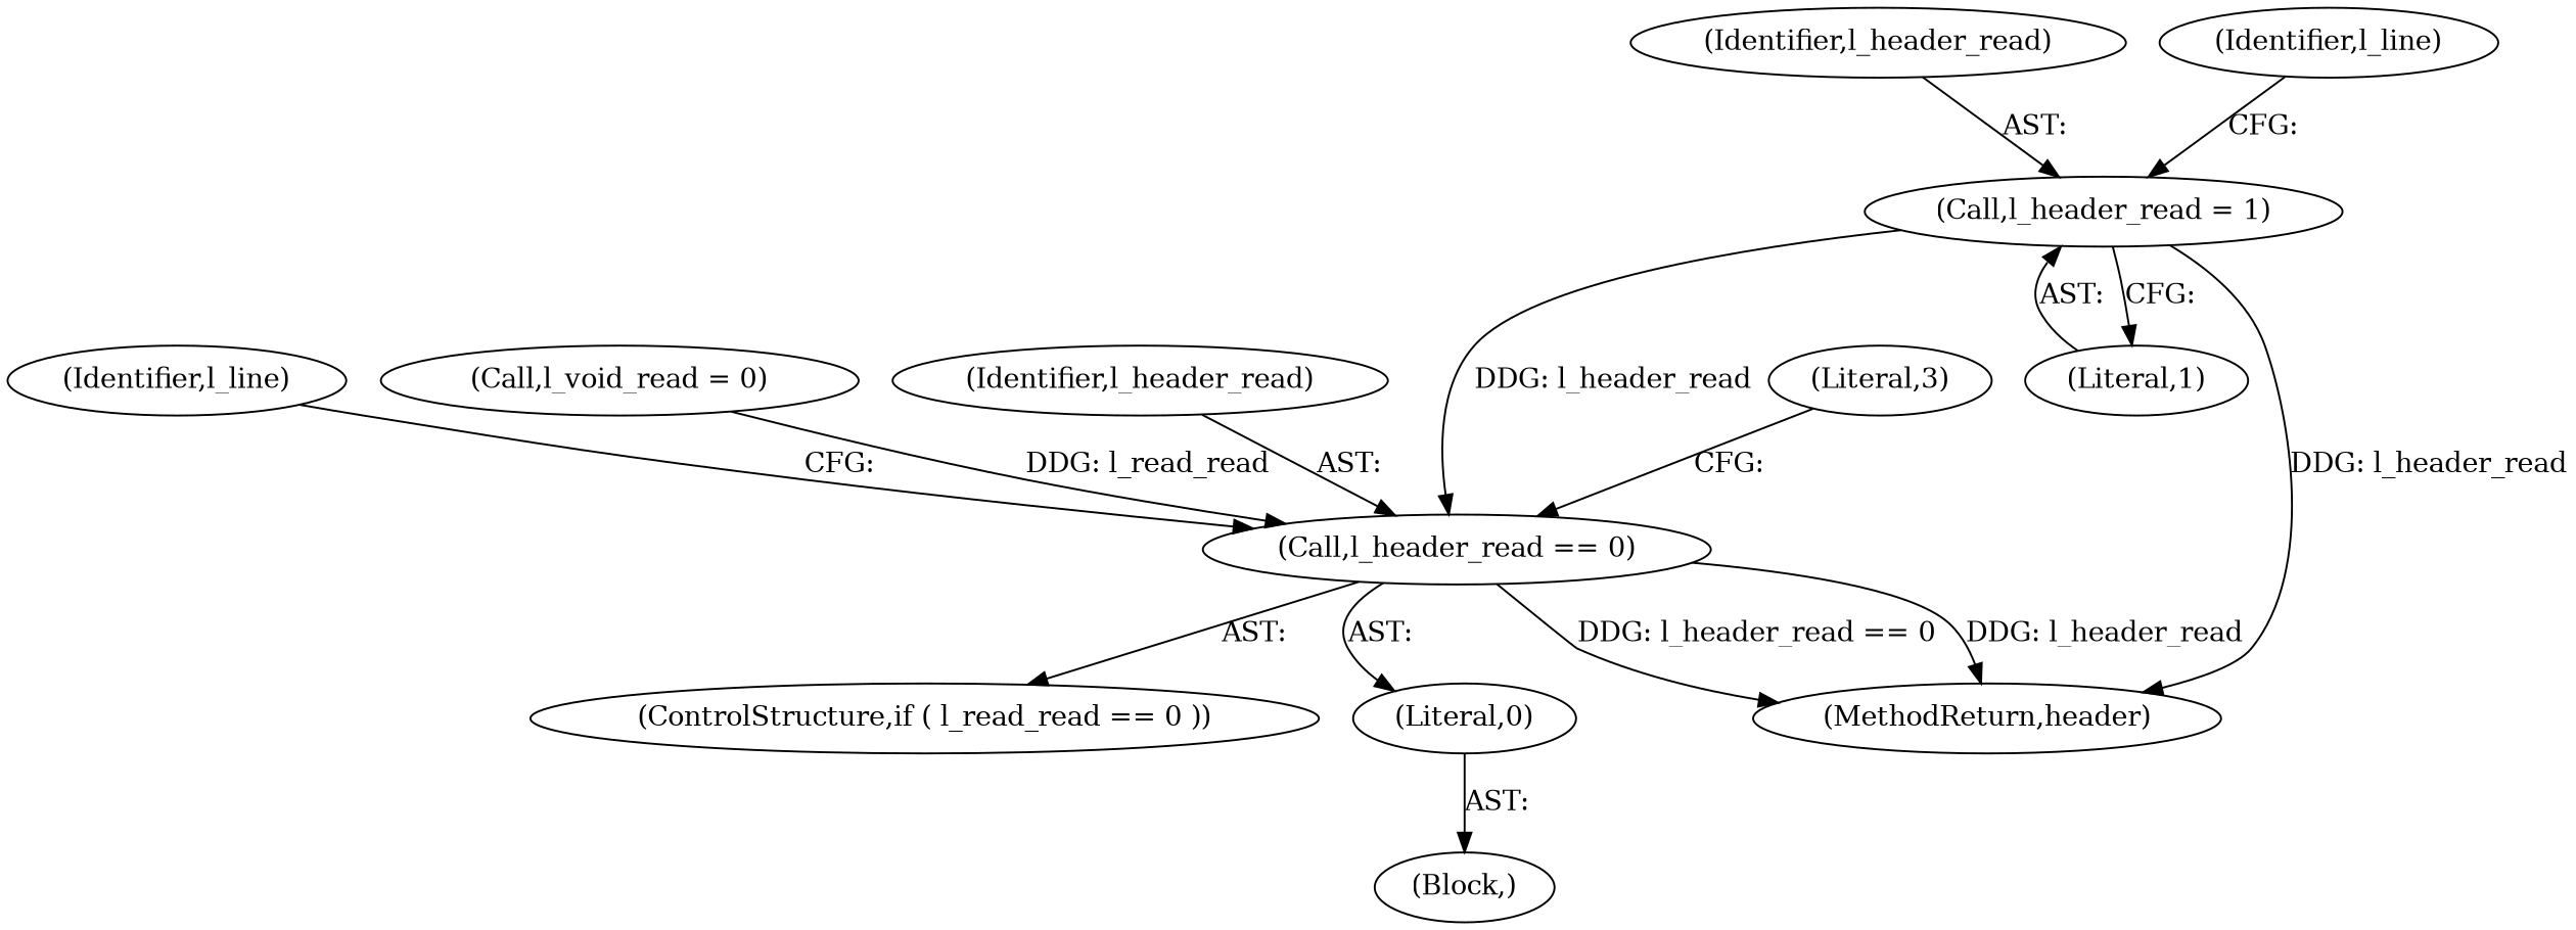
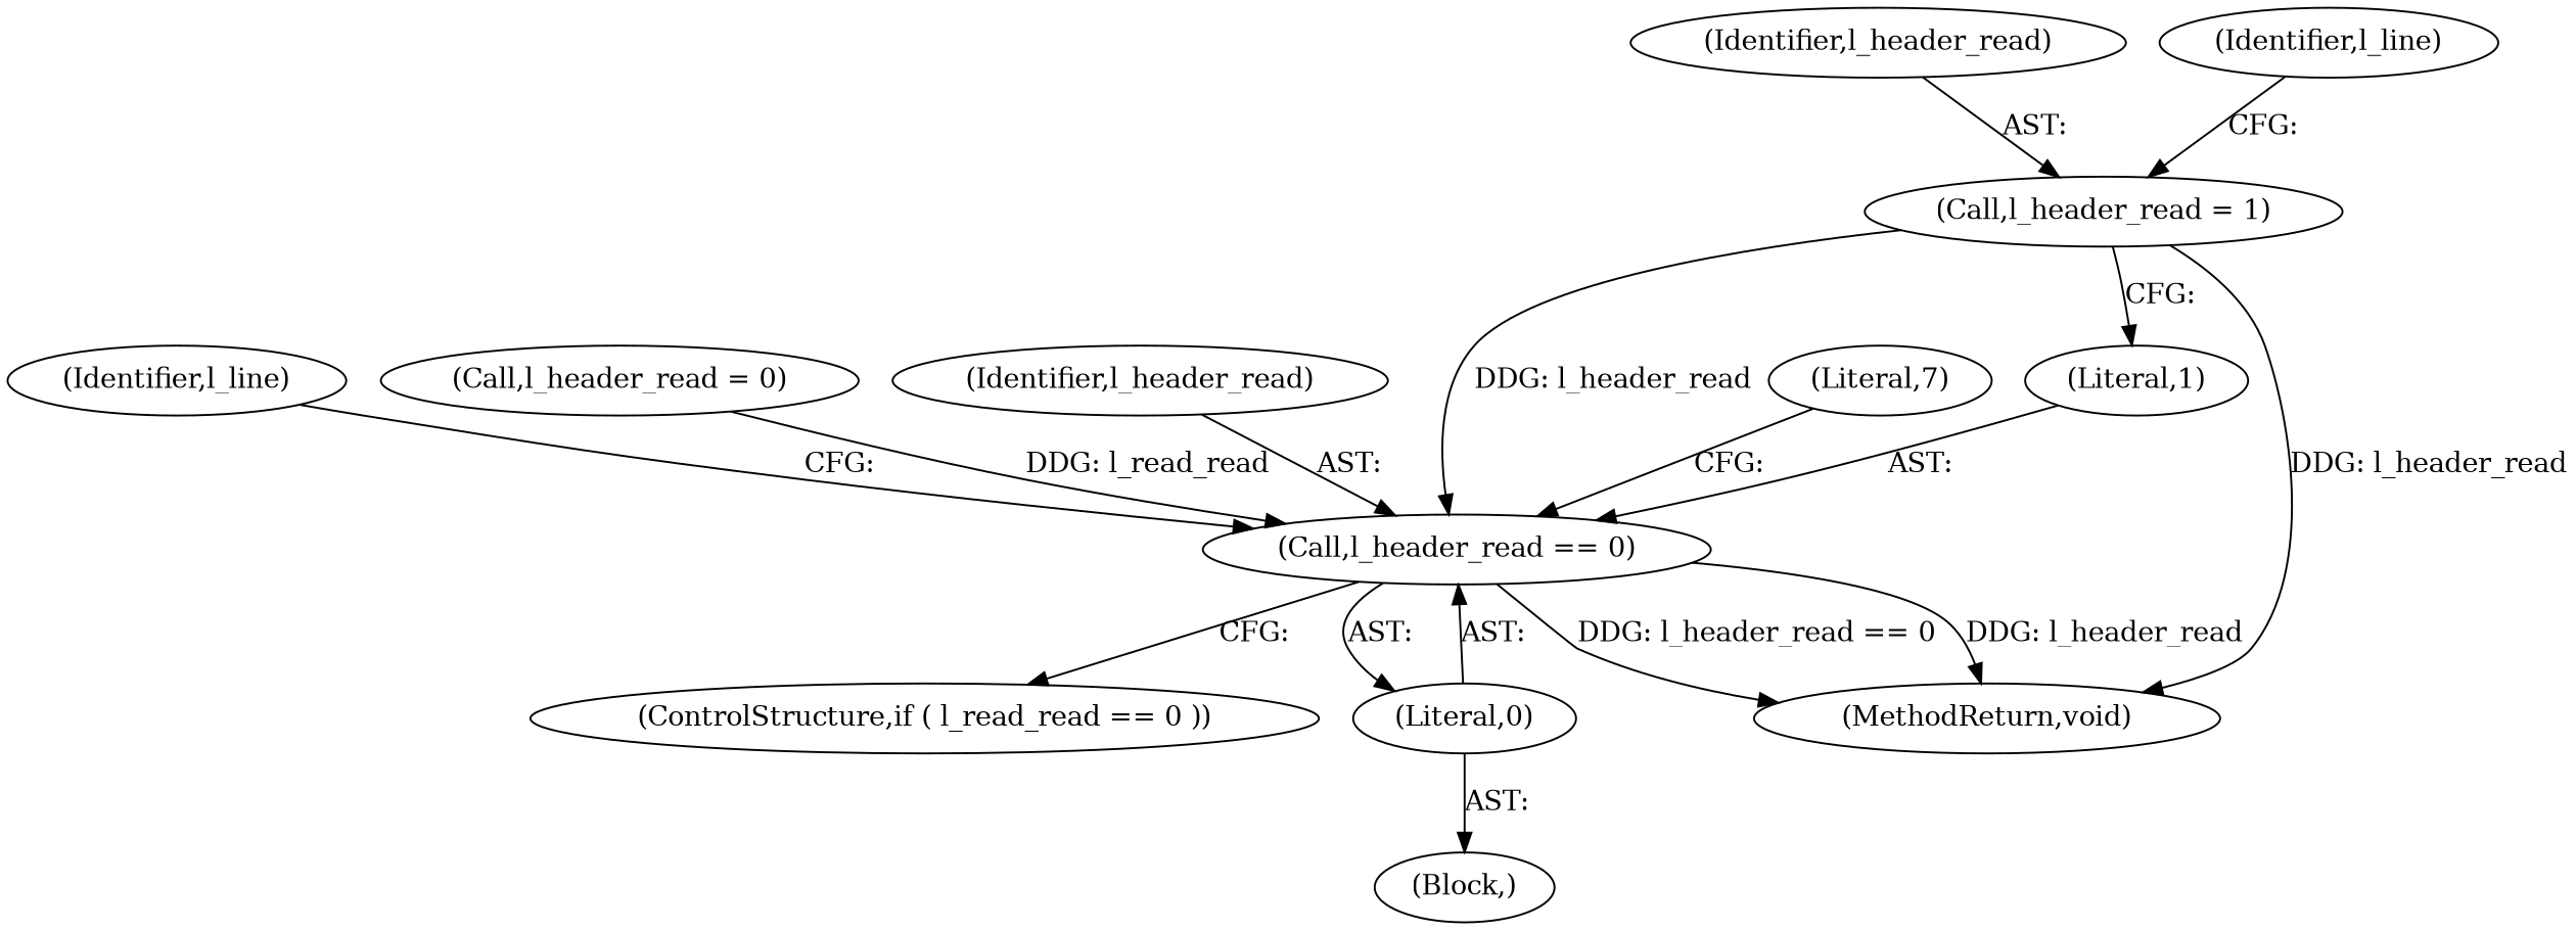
  digraph {
    n1 [label="(Call,l_header_read = 1)"]
    n2 [label="(Call,l_header_read == 0)"]
-   n3 [label="(MethodReturn,header)"]
+   n3 [label="(MethodReturn,void)"]
    n4 [label="(Literal,1)"]
    n5 [label="(ControlStructure,if ( l_read_read == 0 ))"]
    n6 [label="(Literal,0)"]
    n7 [label="(Block,)"]
-   n8 [label="(Literal,3)"]
+   n8 [label="(Literal,7)"]
    n9 [label="(Identifier,l_header_read)"]
    n10 [label="(Identifier,l_line)"]
-   n11 [label="(Call,l_void_read = 0)"]
+   n11 [label="(Call,l_header_read = 0)"]
    n12 [label="(Identifier,l_line)"]
    n13 [label="(Identifier,l_header_read)"]
    n1 -> n2 [label="DDG: l_header_read"]
    n1 -> n3 [label="DDG: l_header_read"]
    n1 -> n4 [label="CFG: "]
    n2 -> n3 [label="DDG: l_header_read"]
    n2 -> n3 [label="DDG: l_header_read == 0"]
-   n2 -> n5 [label="AST: "]
+   n2 -> n5 [label="CFG: "]
    n2 -> n6 [label="AST: "]
-   n4 -> n1 [label="AST: "]
+   n4 -> n2 [label="AST: "]
+   n6 -> n2 [label="AST: "]
    n6 -> n7 [label="AST: "]
    n8 -> n2 [label="CFG: "]
    n9 -> n1 [label="AST: "]
    n10 -> n2 [label="CFG: "]
    n11 -> n2 [label="DDG: l_read_read"]
    n12 -> n1 [label="CFG: "]
    n13 -> n2 [label="AST: "]
  }
